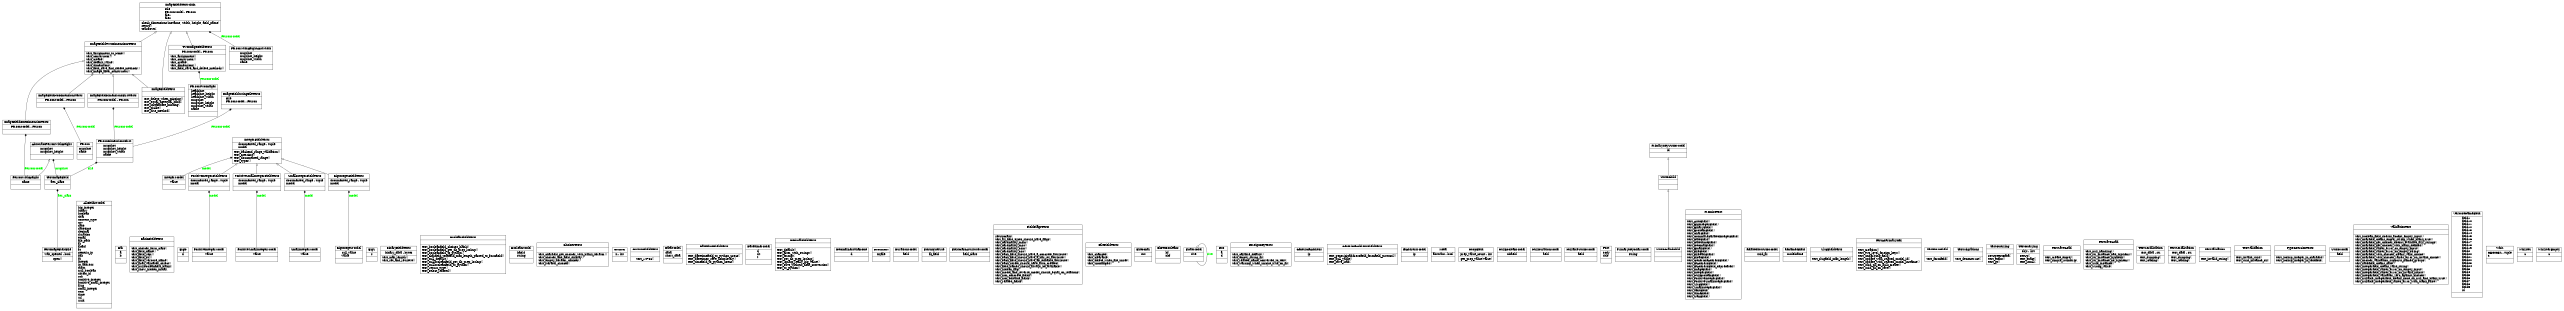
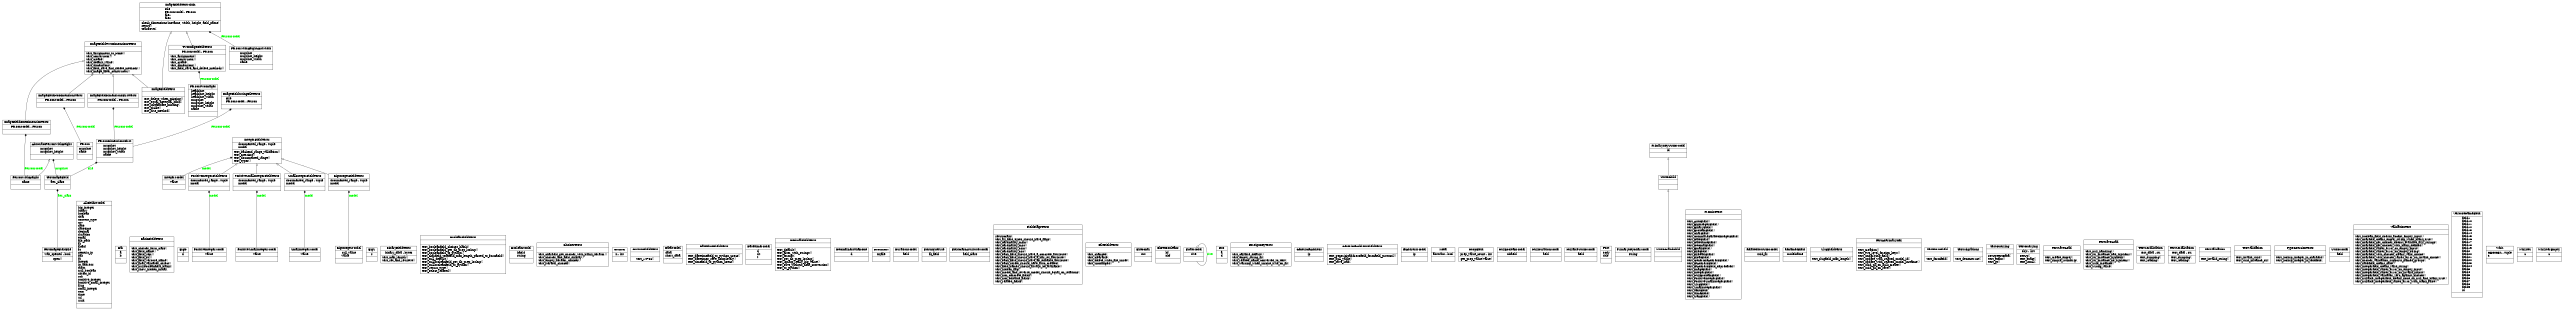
  digraph {
    rankdir=BT
    node [color=black fontcolor=black shape=record style=solid]
    edge [arrowhead=empty arrowtail=none fontcolor=green style=solid]
    n1 [label=<{AbsctractPersonWithHeight|mugshot<br ALIGN="LEFT"/>mugshot_height<br ALIGN="LEFT"/>|}>]
    n2 [label=<{AllFieldsModel|big_integer<br ALIGN="LEFT"/>binary<br ALIGN="LEFT"/>boolean<br ALIGN="LEFT"/>char<br ALIGN="LEFT"/>content_type<br ALIGN="LEFT"/>csv<br ALIGN="LEFT"/>date<br ALIGN="LEFT"/>datetime<br ALIGN="LEFT"/>decimal<br ALIGN="LEFT"/>duration<br ALIGN="LEFT"/>email<br ALIGN="LEFT"/>file_path<br ALIGN="LEFT"/>fk<br ALIGN="LEFT"/>floatf<br ALIGN="LEFT"/>fo<br ALIGN="LEFT"/>generic_ip<br ALIGN="LEFT"/>gfk<br ALIGN="LEFT"/>gr<br ALIGN="LEFT"/>integer<br ALIGN="LEFT"/>ip_address<br ALIGN="LEFT"/>m2m<br ALIGN="LEFT"/>null_boolean<br ALIGN="LEFT"/>object_id<br ALIGN="LEFT"/>oto<br ALIGN="LEFT"/>positive_integer<br ALIGN="LEFT"/>positive_small_integer<br ALIGN="LEFT"/>slug<br ALIGN="LEFT"/>small_integer<br ALIGN="LEFT"/>text<br ALIGN="LEFT"/>time<br ALIGN="LEFT"/>url<br ALIGN="LEFT"/>uuid<br ALIGN="LEFT"/>|}>]
    n3 [label=<{Bar|a<br ALIGN="LEFT"/>b<br ALIGN="LEFT"/>|}>]
    n4 [label=<{BasicFieldTests|<br ALIGN="LEFT"/>|test_choices_form_class()<br ALIGN="LEFT"/>test_field_name()<br ALIGN="LEFT"/>test_field_repr()<br ALIGN="LEFT"/>test_field_str()<br ALIGN="LEFT"/>test_field_verbose_name()<br ALIGN="LEFT"/>test_float_validates_object()<br ALIGN="LEFT"/>test_nullbooleanfield_blank()<br ALIGN="LEFT"/>test_show_hidden_initial()<br ALIGN="LEFT"/>}>]
    n5 [label=<{BigD|d<br ALIGN="LEFT"/>|}>]
    n6 [label=<{BigIntegerFieldTests|documented_range : tuple<br ALIGN="LEFT"/>model<br ALIGN="LEFT"/>|}>]
    n7 [label=<{IntegerFieldTests|documented_range : tuple<br ALIGN="LEFT"/>model<br ALIGN="LEFT"/>|test_backend_range_validation()<br ALIGN="LEFT"/>test_coercing()<br ALIGN="LEFT"/>test_documented_range()<br ALIGN="LEFT"/>test_types()<br ALIGN="LEFT"/>}>]
    n8 [label=<{BigIntegerModel|null_value<br ALIGN="LEFT"/>value<br ALIGN="LEFT"/>|}>]
    n9 [label=<{BigS|s<br ALIGN="LEFT"/>|}>]
    n10 [label=<{BinaryFieldTests|binary_data : bytes<br ALIGN="LEFT"/>|test_max_length()<br ALIGN="LEFT"/>test_set_and_retrieve()<br ALIGN="LEFT"/>}>]
    n11 [label=<{BooleanFieldTests|<br ALIGN="LEFT"/>|test_booleanfield_choices_blank()<br ALIGN="LEFT"/>test_booleanfield_get_db_prep_lookup()<br ALIGN="LEFT"/>test_booleanfield_to_python()<br ALIGN="LEFT"/>test_charfield_textfield_max_length_passed_to_formfield()<br ALIGN="LEFT"/>test_null_default()<br ALIGN="LEFT"/>test_nullbooleanfield_get_db_prep_lookup()<br ALIGN="LEFT"/>test_nullbooleanfield_to_python()<br ALIGN="LEFT"/>test_return_type()<br ALIGN="LEFT"/>test_select_related()<br ALIGN="LEFT"/>}>]
    n12 [label=<{BooleanModel|bfield<br ALIGN="LEFT"/>string<br ALIGN="LEFT"/>|}>]
    n13 [label=<{ChoicesTests|<br ALIGN="LEFT"/>|test_charfield_get_choices_with_blank_iterator()<br ALIGN="LEFT"/>test_choices_and_field_display()<br ALIGN="LEFT"/>test_empty_iterator_choices()<br ALIGN="LEFT"/>test_iterator_choices()<br ALIGN="LEFT"/>}>]
    n14 [label=<{Counter|n : int<br ALIGN="LEFT"/>|}>]
    n15 [label=<{CustomFieldTests|<br ALIGN="LEFT"/>|test_14786()<br ALIGN="LEFT"/>}>]
    n16 [label=<{DataModel|data<br ALIGN="LEFT"/>short_data<br ALIGN="LEFT"/>|}>]
    n17 [label=<{DateTimeFieldTests|<br ALIGN="LEFT"/>|test_datetimefield_to_python_usecs()<br ALIGN="LEFT"/>test_datetimes_save_completely()<br ALIGN="LEFT"/>test_timefield_to_python_usecs()<br ALIGN="LEFT"/>}>]
    n18 [label=<{DateTimeModel|d<br ALIGN="LEFT"/>dt<br ALIGN="LEFT"/>t<br ALIGN="LEFT"/>|}>]
    n19 [label=<{DecimalFieldTests|<br ALIGN="LEFT"/>|test_default()<br ALIGN="LEFT"/>test_filter_with_strings()<br ALIGN="LEFT"/>test_format()<br ALIGN="LEFT"/>test_get_db_prep_lookup()<br ALIGN="LEFT"/>test_lookup_really_big_value()<br ALIGN="LEFT"/>test_save_without_float_conversion()<br ALIGN="LEFT"/>test_to_python()<br ALIGN="LEFT"/>}>]
    n20 [label=<{DecimalLessThanOne|d<br ALIGN="LEFT"/>|}>]
    n21 [label=<{Document|myfile<br ALIGN="LEFT"/>|}>]
    n22 [label=<{DurationModel|field<br ALIGN="LEFT"/>|}>]
    n23 [label=<{FKUniqueTrue|fk_field<br ALIGN="LEFT"/>|}>]
    n24 [label=<{FieldClassAttributeModel|field_class<br ALIGN="LEFT"/>|}>]
    n25 [label=<{FieldFlagsTests|<br ALIGN="LEFT"/>|setUpClass()<br ALIGN="LEFT"/>test_all_field_types_should_have_flags()<br ALIGN="LEFT"/>test_cardinality_m2m()<br ALIGN="LEFT"/>test_cardinality_m2o()<br ALIGN="LEFT"/>test_cardinality_o2m()<br ALIGN="LEFT"/>test_cardinality_o2o()<br ALIGN="LEFT"/>test_each_field_should_have_a_concrete_attribute()<br ALIGN="LEFT"/>test_each_field_should_have_a_has_rel_attribute()<br ALIGN="LEFT"/>test_each_field_should_have_an_editable_attribute()<br ALIGN="LEFT"/>test_each_object_should_have_auto_created()<br ALIGN="LEFT"/>test_field_names_should_always_be_available()<br ALIGN="LEFT"/>test_hidden_flag()<br ALIGN="LEFT"/>test_model_and_reverse_model_should_equal_on_relations()<br ALIGN="LEFT"/>test_non_concrete_fields()<br ALIGN="LEFT"/>test_non_editable_fields()<br ALIGN="LEFT"/>test_related_fields()<br ALIGN="LEFT"/>}>]
    n26 [label=<{FileFieldTests|<br ALIGN="LEFT"/>|test_changed()<br ALIGN="LEFT"/>test_clearable()<br ALIGN="LEFT"/>test_delete_when_file_unset()<br ALIGN="LEFT"/>test_unchanged()<br ALIGN="LEFT"/>}>]
    n27 [label=<{FkToChar|out<br ALIGN="LEFT"/>|}>]
    n28 [label=<{FksToBooleans|bf<br ALIGN="LEFT"/>nbf<br ALIGN="LEFT"/>|}>]
    n29 [label=<{FloatModel|size<br ALIGN="LEFT"/>|}>]
    n30 [label=<{Foo|a<br ALIGN="LEFT"/>d<br ALIGN="LEFT"/>|}>]
    n31 [label=<{ForeignKeyTests|<br ALIGN="LEFT"/>|test_callable_default()<br ALIGN="LEFT"/>test_empty_string_fk()<br ALIGN="LEFT"/>test_related_name_converted_to_text()<br ALIGN="LEFT"/>test_warning_when_unique_true_on_fk()<br ALIGN="LEFT"/>}>]
    n32 [label=<{GenericIPAddress|ip<br ALIGN="LEFT"/>|}>]
    n33 [label=<{GenericIPAddressFieldTests|<br ALIGN="LEFT"/>|test_genericipaddressfield_formfield_protocol()<br ALIGN="LEFT"/>test_null_value()<br ALIGN="LEFT"/>test_save_load()<br ALIGN="LEFT"/>}>]
    n34 [label=<{IPAddressModel|ip<br ALIGN="LEFT"/>|}>]
    n35 [label=<{ImageFieldDimensionsFirstTests|PersonModel : Person<br ALIGN="LEFT"/>|}>]
    n36 [label=<{ImageFieldTwoDimensionsTests|<br ALIGN="LEFT"/>|test_assignment_to_None()<br ALIGN="LEFT"/>test_constructor()<br ALIGN="LEFT"/>test_create()<br ALIGN="LEFT"/>test_default_value()<br ALIGN="LEFT"/>test_dimensions()<br ALIGN="LEFT"/>test_field_save_and_delete_methods()<br ALIGN="LEFT"/>test_image_after_constructor()<br ALIGN="LEFT"/>}>]
    n37 [label=<{ImageFieldTestMixin|File<br ALIGN="LEFT"/>PersonModel : Person<br ALIGN="LEFT"/>file1<br ALIGN="LEFT"/>file2<br ALIGN="LEFT"/>|check_dimensions(instance, width, height, field_name)<br ALIGN="LEFT"/>setUp()<br ALIGN="LEFT"/>tearDown()<br ALIGN="LEFT"/>}>]
    n38 [label=<{ImageFieldNoDimensionsTests|PersonModel : Person<br ALIGN="LEFT"/>|}>]
    n39 [label=<{ImageFieldOneDimensionTests|PersonModel : Person<br ALIGN="LEFT"/>|}>]
    n40 [label=<{ImageFieldTests|<br ALIGN="LEFT"/>|test_delete_when_missing()<br ALIGN="LEFT"/>test_equal_notequal_hash()<br ALIGN="LEFT"/>test_instantiate_missing()<br ALIGN="LEFT"/>test_pickle()<br ALIGN="LEFT"/>test_size_method()<br ALIGN="LEFT"/>}>]
    n41 [label=<{ImageFieldUsingFileTests|File<br ALIGN="LEFT"/>PersonModel : Person<br ALIGN="LEFT"/>|}>]
    n42 [label=<{IntegerModel|value<br ALIGN="LEFT"/>|}>]
    n43 [label=<{Meta|abstract : bool<br ALIGN="LEFT"/>|}>]
    n44 [label=<{NoopField|prep_value_count : int<br ALIGN="LEFT"/>|get_prep_value(value)<br ALIGN="LEFT"/>}>]
    n45 [label=<{NullBooleanModel|nbfield<br ALIGN="LEFT"/>|}>]
    n46 [label=<{NullDurationModel|field<br ALIGN="LEFT"/>|}>]
    n47 [label=<{NullableUUIDModel|field<br ALIGN="LEFT"/>|}>]
    n48 [label=<{Person|mugshot<br ALIGN="LEFT"/>name<br ALIGN="LEFT"/>|}>]
    n49 [label=<{PersonDimensionsFirst|mugshot<br ALIGN="LEFT"/>mugshot_height<br ALIGN="LEFT"/>mugshot_width<br ALIGN="LEFT"/>name<br ALIGN="LEFT"/>|}>]
    n50 [label=<{PersonTwoImages|headshot<br ALIGN="LEFT"/>headshot_height<br ALIGN="LEFT"/>headshot_width<br ALIGN="LEFT"/>mugshot<br ALIGN="LEFT"/>mugshot_height<br ALIGN="LEFT"/>mugshot_width<br ALIGN="LEFT"/>name<br ALIGN="LEFT"/>|}>]
    n51 [label=<{TwoImageFieldTests|PersonModel : Person<br ALIGN="LEFT"/>|test_assignment()<br ALIGN="LEFT"/>test_constructor()<br ALIGN="LEFT"/>test_create()<br ALIGN="LEFT"/>test_dimensions()<br ALIGN="LEFT"/>test_field_save_and_delete_methods()<br ALIGN="LEFT"/>}>]
    n52 [label=<{PersonWithHeight|name<br ALIGN="LEFT"/>|}>]
    n53 [label=<{PersonWithHeightAndWidth|mugshot<br ALIGN="LEFT"/>mugshot_height<br ALIGN="LEFT"/>mugshot_width<br ALIGN="LEFT"/>name<br ALIGN="LEFT"/>|}>]
    n54 [label=<{PositiveIntegerFieldTests|documented_range : tuple<br ALIGN="LEFT"/>model<br ALIGN="LEFT"/>|}>]
    n55 [label=<{PositiveIntegerModel|value<br ALIGN="LEFT"/>|}>]
    n56 [label=<{PositiveSmallIntegerFieldTests|documented_range : tuple<br ALIGN="LEFT"/>model<br ALIGN="LEFT"/>|}>]
    n57 [label=<{PositiveSmallIntegerModel|value<br ALIGN="LEFT"/>|}>]
    n58 [label=<{Post|body<br ALIGN="LEFT"/>title<br ALIGN="LEFT"/>|}>]
    n59 [label=<{PrimaryKeyCharModel|string<br ALIGN="LEFT"/>|}>]
    n60 [label=<{PrimaryKeyUUIDModel|id<br ALIGN="LEFT"/>|}>]
    n61 [label=<{PromiseTest|<br ALIGN="LEFT"/>|test_AutoField()<br ALIGN="LEFT"/>test_BigIntegerField()<br ALIGN="LEFT"/>test_BinaryField()<br ALIGN="LEFT"/>test_BooleanField()<br ALIGN="LEFT"/>test_CharField()<br ALIGN="LEFT"/>test_CommaSeparatedIntegerField()<br ALIGN="LEFT"/>test_DateField()<br ALIGN="LEFT"/>test_DateTimeField()<br ALIGN="LEFT"/>test_DecimalField()<br ALIGN="LEFT"/>test_EmailField()<br ALIGN="LEFT"/>test_FileField()<br ALIGN="LEFT"/>test_FilePathField()<br ALIGN="LEFT"/>test_FloatField()<br ALIGN="LEFT"/>test_GenericIPAddressField()<br ALIGN="LEFT"/>test_IPAddressField()<br ALIGN="LEFT"/>test_IPAddressField_deprecated()<br ALIGN="LEFT"/>test_ImageField()<br ALIGN="LEFT"/>test_IntegerField()<br ALIGN="LEFT"/>test_NullBooleanField()<br ALIGN="LEFT"/>test_PositiveIntegerField()<br ALIGN="LEFT"/>test_PositiveSmallIntegerField()<br ALIGN="LEFT"/>test_SlugField()<br ALIGN="LEFT"/>test_SmallIntegerField()<br ALIGN="LEFT"/>test_TextField()<br ALIGN="LEFT"/>test_TimeField()<br ALIGN="LEFT"/>test_URLField()<br ALIGN="LEFT"/>}>]
    n62 [label=<{RelatedToUUIDModel|uuid_fk<br ALIGN="LEFT"/>|}>]
    n63 [label=<{RenamedField|modelname<br ALIGN="LEFT"/>|}>]
    n64 [label=<{SlugFieldTests|<br ALIGN="LEFT"/>|test_slugfield_max_length()<br ALIGN="LEFT"/>}>]
    n65 [label=<{SmallIntegerFieldTests|documented_range : tuple<br ALIGN="LEFT"/>model<br ALIGN="LEFT"/>|}>]
    n66 [label=<{SmallIntegerModel|value<br ALIGN="LEFT"/>|}>]
    n67 [label=<{TestAsPrimaryKey|<br ALIGN="LEFT"/>|test_creation()<br ALIGN="LEFT"/>test_two_level_foreign_keys()<br ALIGN="LEFT"/>test_underlying_field()<br ALIGN="LEFT"/>test_update_with_related_model_id()<br ALIGN="LEFT"/>test_update_with_related_model_instance()<br ALIGN="LEFT"/>test_uuid_pk_on_bulk_create()<br ALIGN="LEFT"/>test_uuid_pk_on_save()<br ALIGN="LEFT"/>}>]
    n68 [label=<{TestFormField|<br ALIGN="LEFT"/>|test_formfield()<br ALIGN="LEFT"/>}>]
    n69 [label=<{TestImageField|attr_class<br ALIGN="LEFT"/>|}>]
    n70 [label=<{TestImageFieldFile|was_opened : bool<br ALIGN="LEFT"/>|open()<br ALIGN="LEFT"/>}>]
    n71 [label=<{TestMigrations|<br ALIGN="LEFT"/>|test_deconstruct()<br ALIGN="LEFT"/>}>]
    n72 [label=<{TestQuerying|<br ALIGN="LEFT"/>|setUpTestData()<br ALIGN="LEFT"/>test_exact()<br ALIGN="LEFT"/>test_gt()<br ALIGN="LEFT"/>}>]
    n73 [label=<{TestQuerying|objs : list<br ALIGN="LEFT"/>|setUp()<br ALIGN="LEFT"/>test_exact()<br ALIGN="LEFT"/>test_isnull()<br ALIGN="LEFT"/>}>]
    n74 [label=<{TestSaveLoad|<br ALIGN="LEFT"/>|test_create_empty()<br ALIGN="LEFT"/>test_simple_roundtrip()<br ALIGN="LEFT"/>}>]
    n75 [label=<{TestSaveLoad|<br ALIGN="LEFT"/>|test_null_handling()<br ALIGN="LEFT"/>test_str_instance_bad_hyphens()<br ALIGN="LEFT"/>test_str_instance_hyphens()<br ALIGN="LEFT"/>test_str_instance_no_hyphens()<br ALIGN="LEFT"/>test_uuid_instance()<br ALIGN="LEFT"/>test_wrong_value()<br ALIGN="LEFT"/>}>]
    n76 [label=<{TestSerialization|test_data : str<br ALIGN="LEFT"/>|test_dumping()<br ALIGN="LEFT"/>test_loading()<br ALIGN="LEFT"/>}>]
    n77 [label=<{TestSerialization|test_data : str<br ALIGN="LEFT"/>|test_dumping()<br ALIGN="LEFT"/>test_loading()<br ALIGN="LEFT"/>}>]
    n78 [label=<{TestValidation|<br ALIGN="LEFT"/>|test_invalid_string()<br ALIGN="LEFT"/>}>]
    n79 [label=<{TestValidation|<br ALIGN="LEFT"/>|test_invalid_uuid()<br ALIGN="LEFT"/>test_uuid_instance_ok()<br ALIGN="LEFT"/>}>]
    n80 [label=<{TypeCoercionTests|<br ALIGN="LEFT"/>|test_lookup_integer_in_charfield()<br ALIGN="LEFT"/>test_lookup_integer_in_textfield()<br ALIGN="LEFT"/>}>]
    n81 [label=<{UUIDChild|<br ALIGN="LEFT"/>|}>]
    n82 [label=<{UUIDGrandchild|<br ALIGN="LEFT"/>|}>]
    n83 [label=<{UUIDModel|field<br ALIGN="LEFT"/>|}>]
    n84 [label=<{ValidationTest|<br ALIGN="LEFT"/>|test_boolean_field_doesnt_accept_empty_input()<br ALIGN="LEFT"/>test_charfield_cleans_empty_string_when_blank_true()<br ALIGN="LEFT"/>test_charfield_get_choices_doesnt_evaluate_lazy_strings()<br ALIGN="LEFT"/>test_charfield_get_choices_with_blank_defined()<br ALIGN="LEFT"/>test_charfield_raises_error_on_empty_input()<br ALIGN="LEFT"/>test_charfield_raises_error_on_empty_string()<br ALIGN="LEFT"/>test_charfield_with_choices_cleans_valid_choice()<br ALIGN="LEFT"/>test_charfield_with_choices_raises_error_on_invalid_choice()<br ALIGN="LEFT"/>test_choices_validation_supports_named_groups()<br ALIGN="LEFT"/>test_datefield_cleans_date()<br ALIGN="LEFT"/>test_integerfield_cleans_valid_string()<br ALIGN="LEFT"/>test_integerfield_raises_error_on_empty_input()<br ALIGN="LEFT"/>test_integerfield_raises_error_on_invalid_intput()<br ALIGN="LEFT"/>test_integerfield_validates_zero_against_choices()<br ALIGN="LEFT"/>test_nullable_integerfield_cleans_none_on_null_and_blank_true()<br ALIGN="LEFT"/>test_nullable_integerfield_raises_error_with_blank_false()<br ALIGN="LEFT"/>}>]
    n85 [label=<{VerboseNameField|field1<br ALIGN="LEFT"/>field10<br ALIGN="LEFT"/>field11<br ALIGN="LEFT"/>field12<br ALIGN="LEFT"/>field13<br ALIGN="LEFT"/>field14<br ALIGN="LEFT"/>field15<br ALIGN="LEFT"/>field16<br ALIGN="LEFT"/>field17<br ALIGN="LEFT"/>field18<br ALIGN="LEFT"/>field19<br ALIGN="LEFT"/>field2<br ALIGN="LEFT"/>field20<br ALIGN="LEFT"/>field21<br ALIGN="LEFT"/>field22<br ALIGN="LEFT"/>field23<br ALIGN="LEFT"/>field24<br ALIGN="LEFT"/>field3<br ALIGN="LEFT"/>field4<br ALIGN="LEFT"/>field5<br ALIGN="LEFT"/>field6<br ALIGN="LEFT"/>field7<br ALIGN="LEFT"/>field8<br ALIGN="LEFT"/>field9<br ALIGN="LEFT"/>id<br ALIGN="LEFT"/>|}>]
    n86 [label=<{Whiz|CHOICES : tuple<br ALIGN="LEFT"/>c<br ALIGN="LEFT"/>|}>]
    n87 [label=<{WhizIter|c<br ALIGN="LEFT"/>|}>]
    n88 [label=<{WhizIterEmpty|c<br ALIGN="LEFT"/>|}>]
    n6 -> n7 [fontcolor="" style=""]
    n8 -> n6 [arrowhead=diamond label=model]
    n29 -> n29 [arrowhead=odiamond label=size]
    n35 -> n36 [fontcolor="" style=""]
-   n36 -> n37 [fontcolor="" style=""]
    n38 -> n36 [fontcolor="" style=""]
    n39 -> n36 [fontcolor="" style=""]
    n40 -> n36 [fontcolor="" style=""]
    n40 -> n37 [fontcolor="" style=""]
    n42 -> n7 [arrowhead=diamond label=model]
    n48 -> n38 [arrowhead=diamond label=PersonModel]
    n49 -> n35 [arrowhead=diamond label=PersonModel]
    n49 -> n41 [arrowhead=diamond label=PersonModel]
    n50 -> n51 [arrowhead=diamond label=PersonModel]
    n51 -> n37 [fontcolor="" style=""]
    n52 -> n1 [fontcolor="" style=""]
    n52 -> n39 [arrowhead=diamond label=PersonModel]
    n53 -> n37 [arrowhead=diamond label=PersonModel]
    n54 -> n7 [fontcolor="" style=""]
    n55 -> n54 [arrowhead=diamond label=model]
    n56 -> n7 [fontcolor="" style=""]
    n57 -> n56 [arrowhead=diamond label=model]
    n65 -> n7 [fontcolor="" style=""]
    n66 -> n65 [arrowhead=diamond label=model]
    n69 -> n1 [arrowhead=diamond label=mugshot]
    n69 -> n49 [arrowhead=diamond label=size]
    n70 -> n69 [arrowhead=diamond label=attr_class]
    n81 -> n60 [fontcolor="" style=""]
    n82 -> n81 [fontcolor="" style=""]
  }
